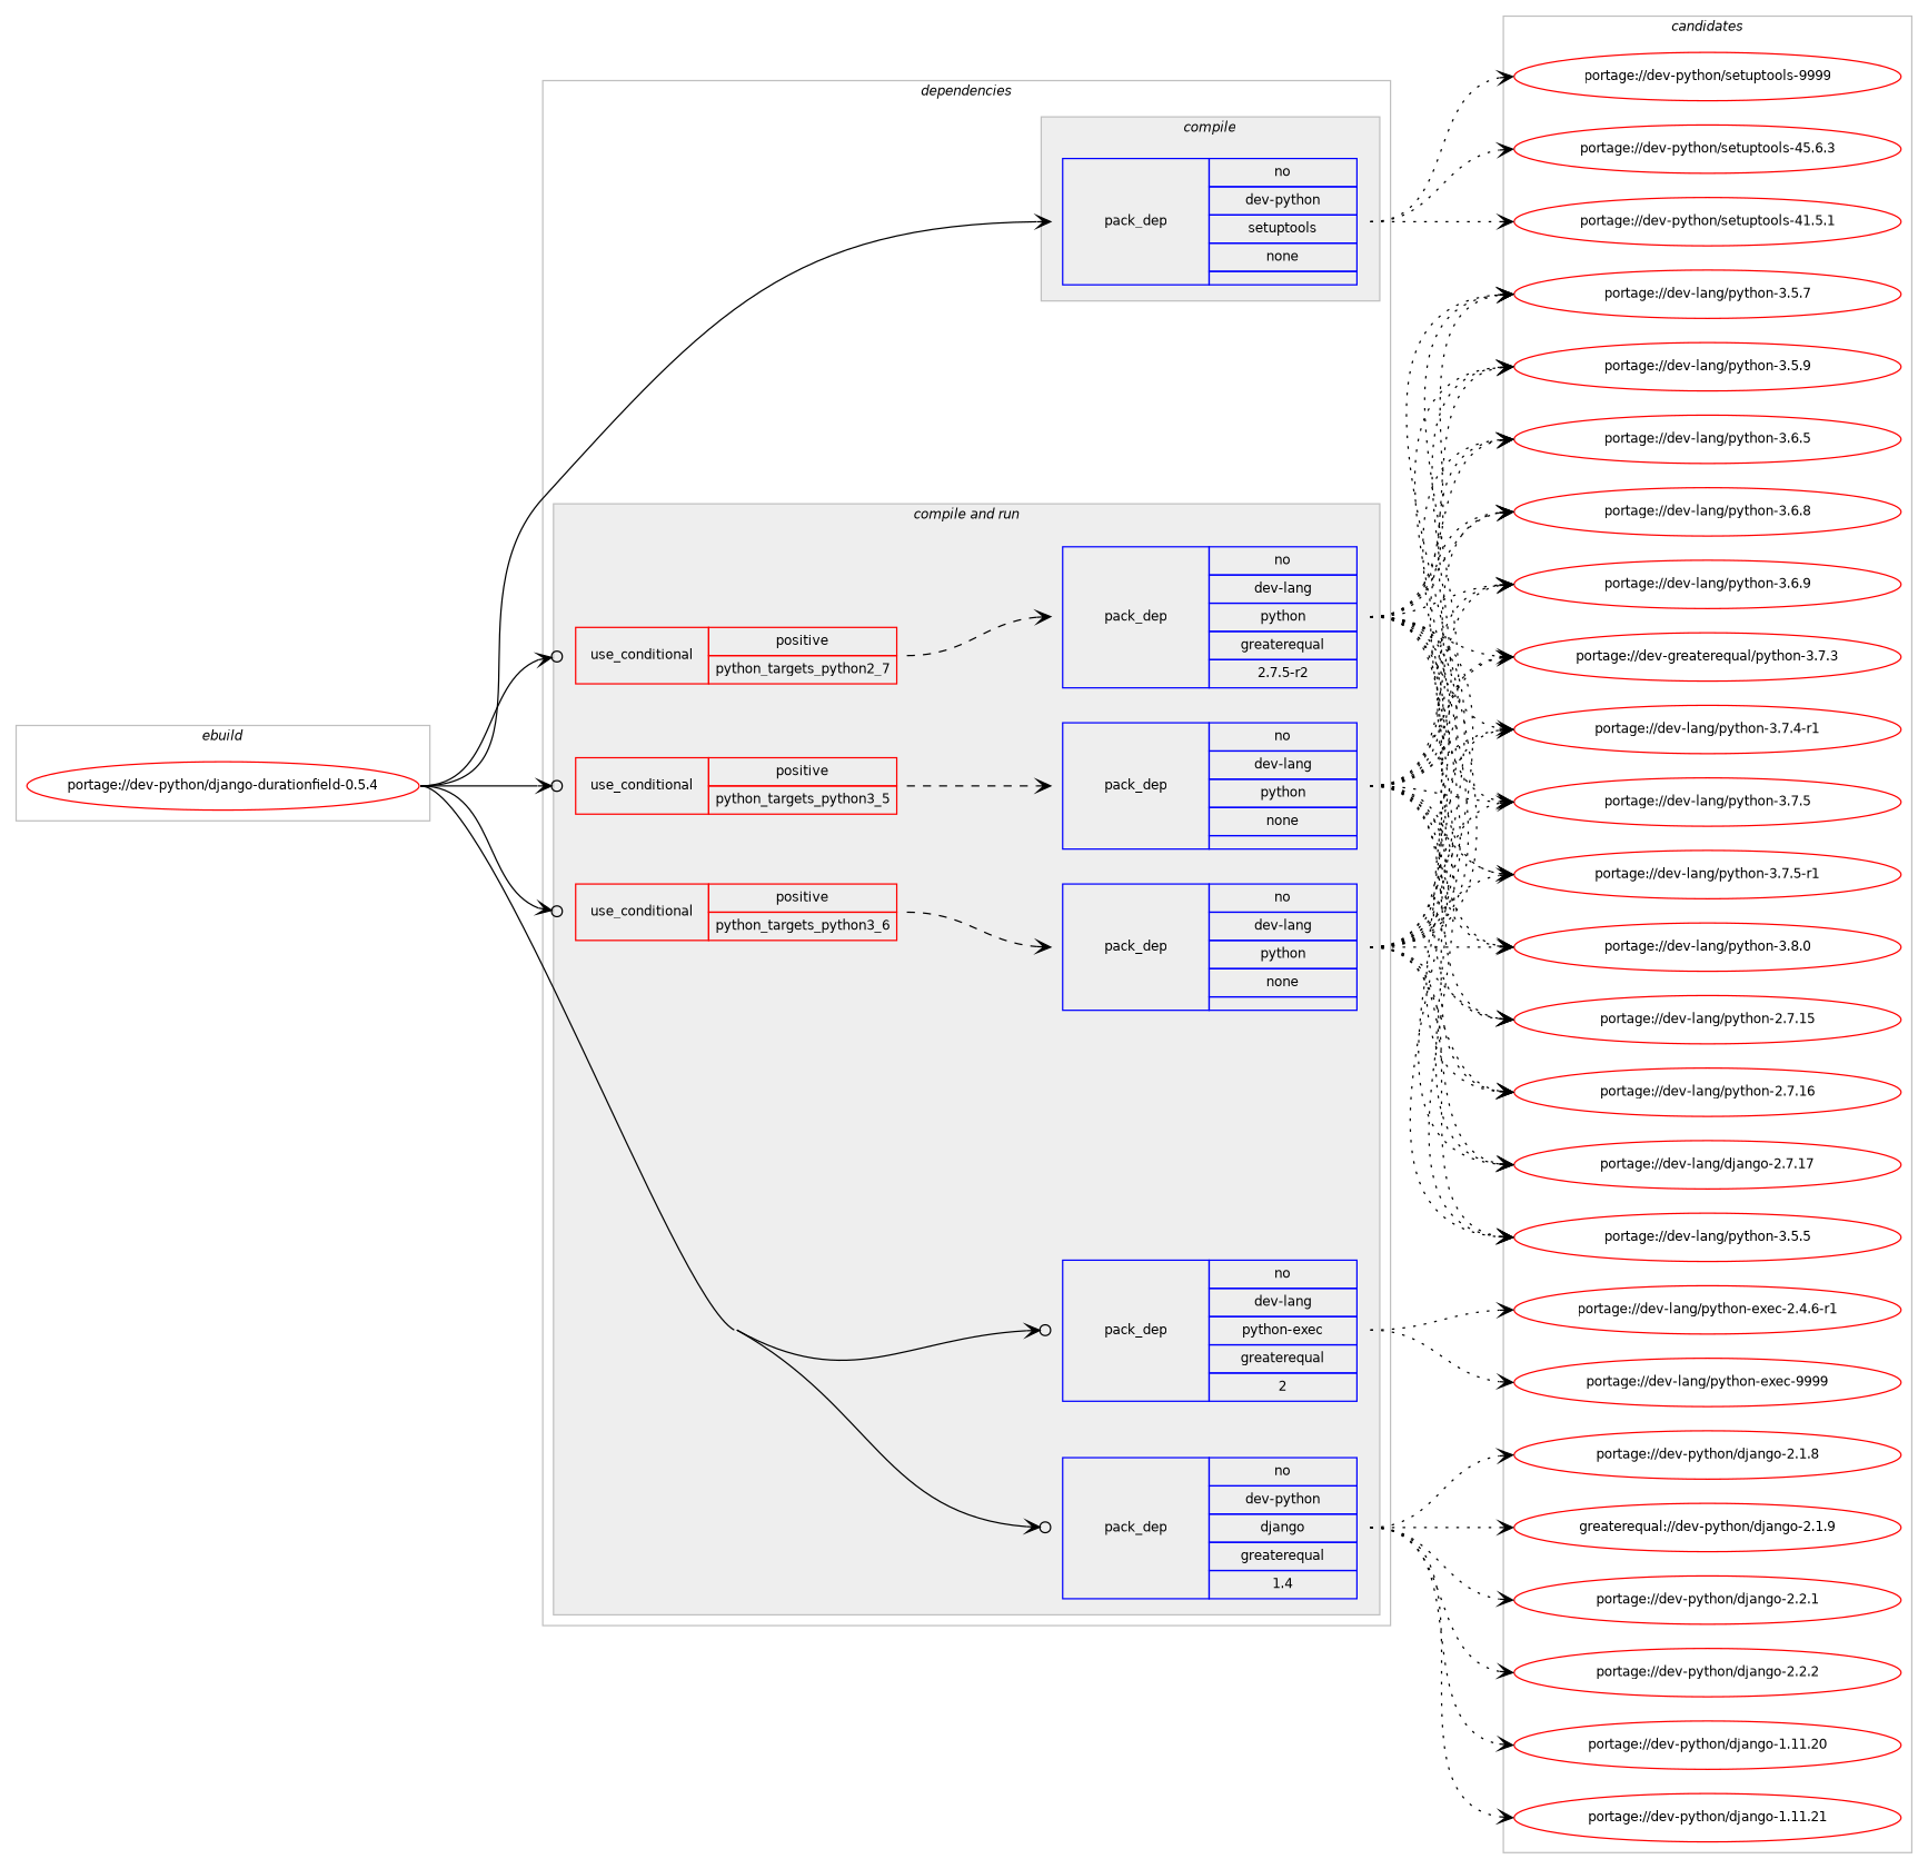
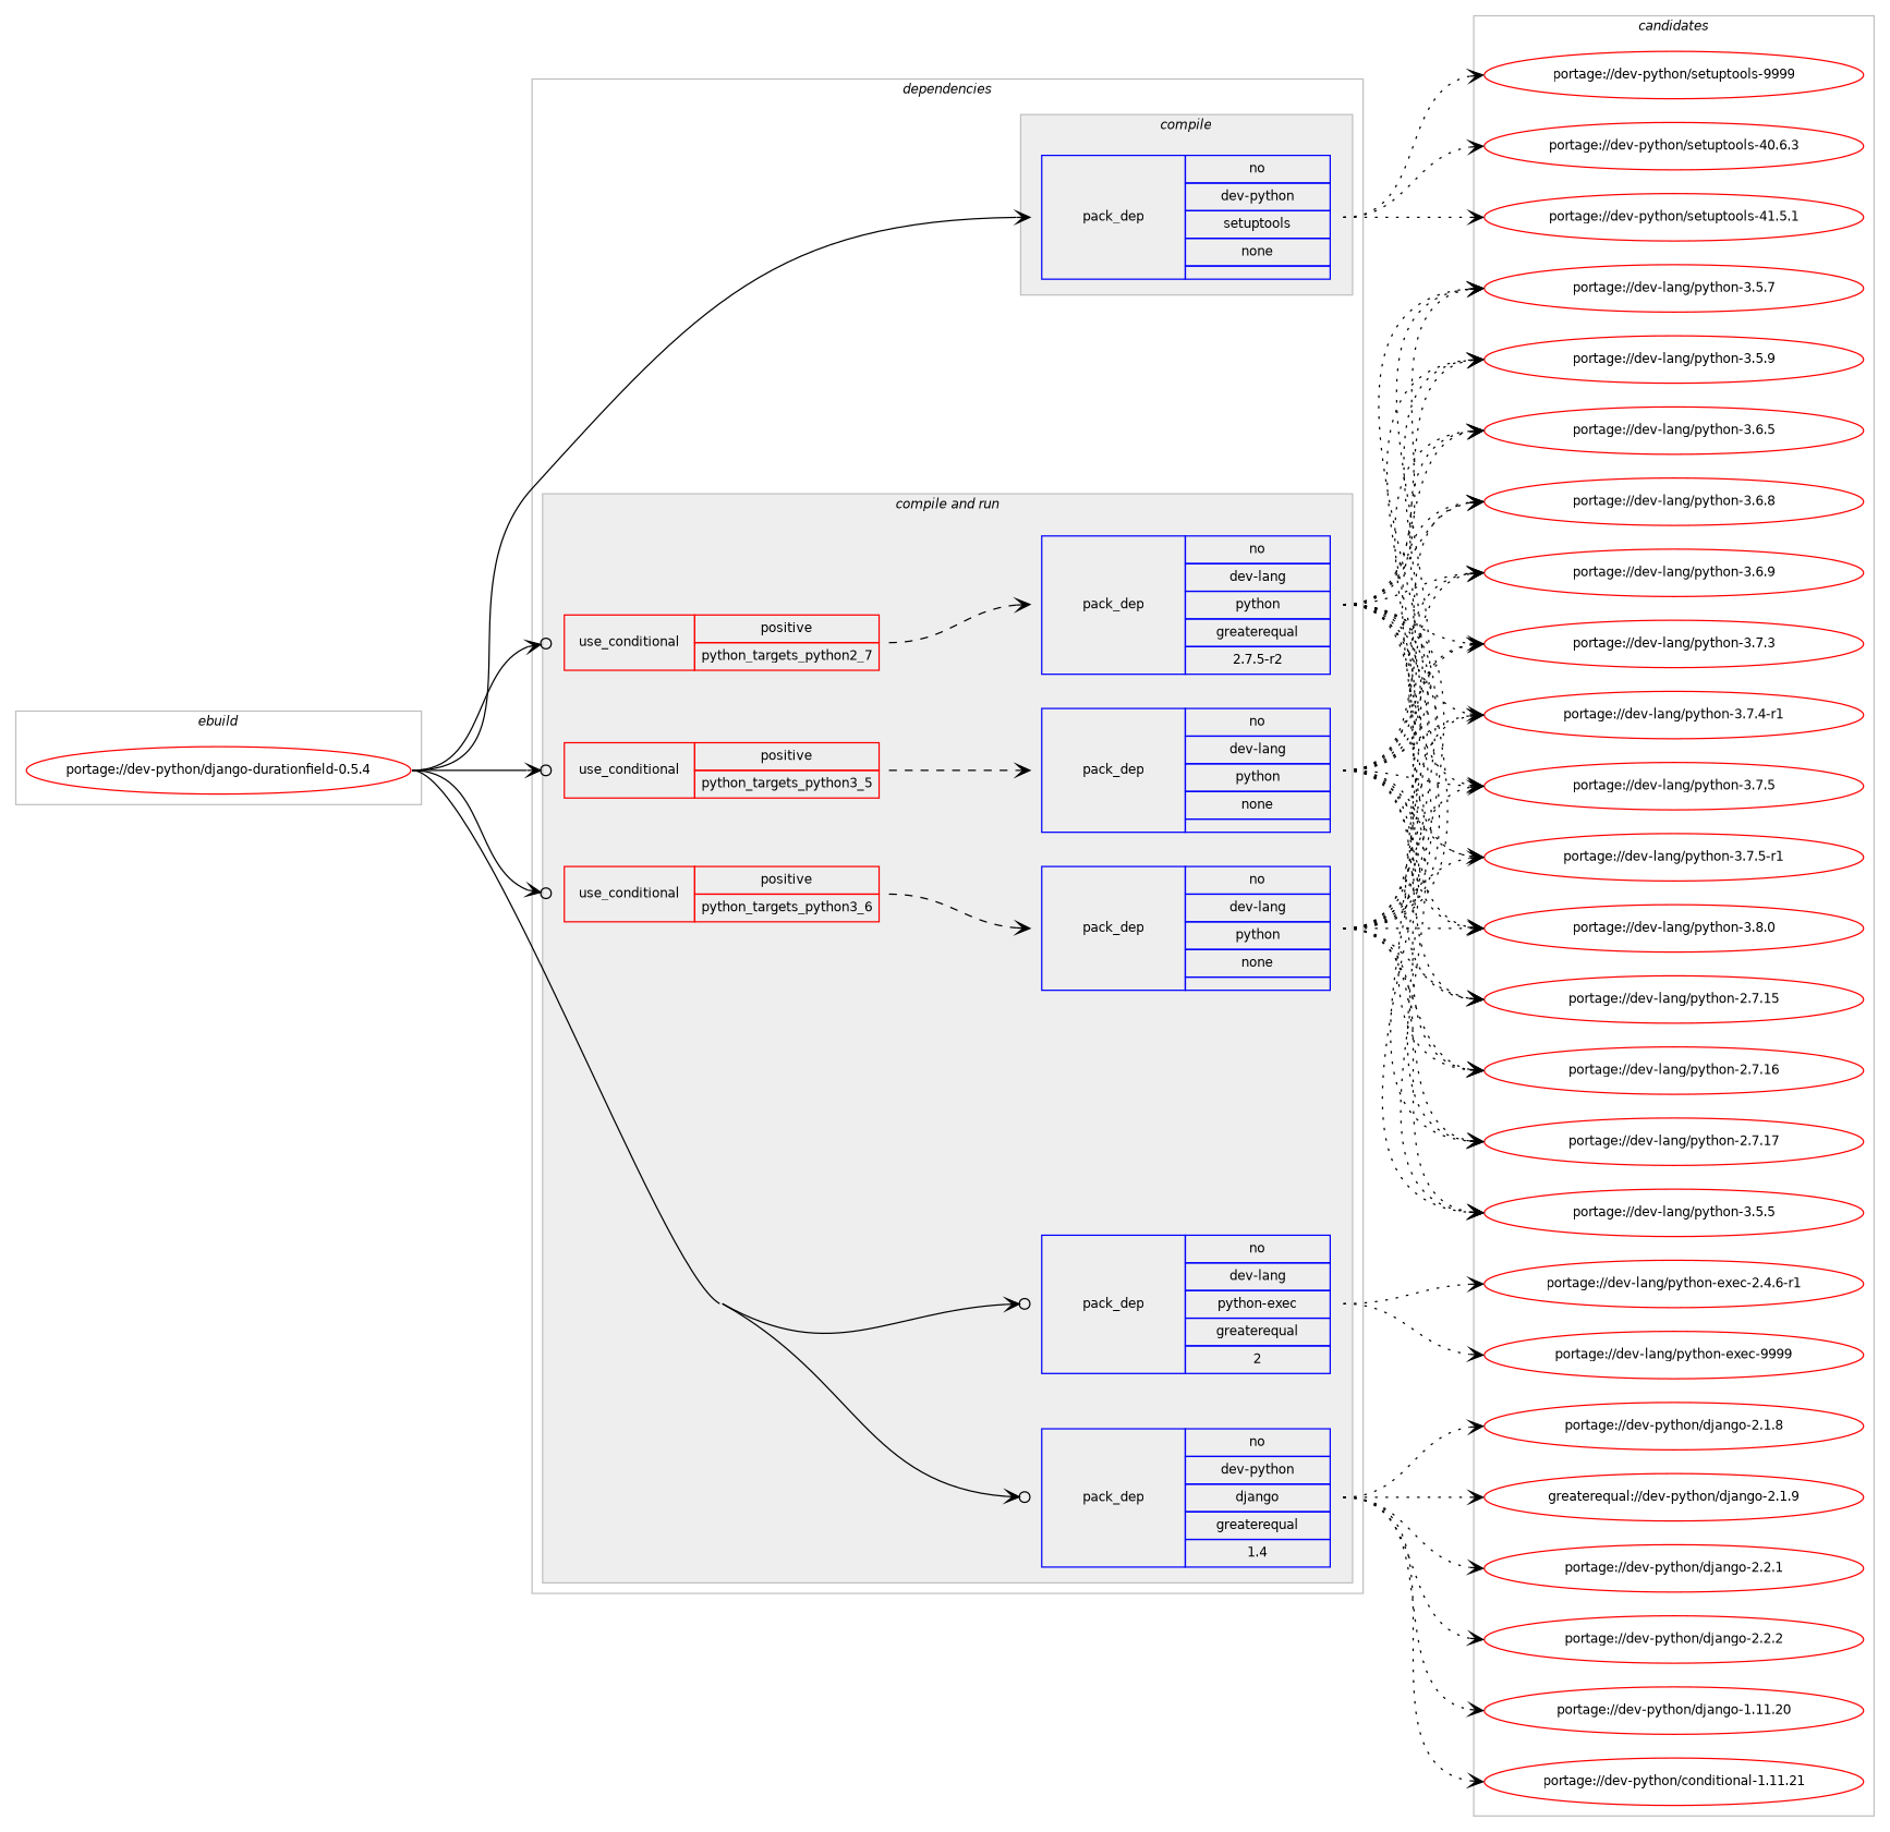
  digraph {
    compound=true
    concentrate=true
    fontname=Helvetica
    fontsize=10
    newrank=true
    rankdir=LR
    ranksep=1.5
    node [color=red fontname=Helvetica fontsize=10]
    edge [arrowhead=vee headport=w style=dotted tailport=e weight=100]
    n1 [label="portage://dev-python/django-durationfield-0.5.4" width=4]
    n2 [color=blue label=<<TABLE BORDER="0" CELLBORDER="1" CELLSPACING="0" CELLPADDING="4" WIDTH="220"><TR><TD ROWSPAN="6" CELLPADDING="30">pack_dep</TD></TR><TR><TD WIDTH="110">no</TD></TR><TR><TD>dev-python</TD></TR><TR><TD>setuptools</TD></TR><TR><TD>none</TD></TR><TR><TD></TD></TR></TABLE>> shape=none]
    n3 [color=blue label=<<TABLE BORDER="0" CELLBORDER="1" CELLSPACING="0" CELLPADDING="4" WIDTH="220"><TR><TD ROWSPAN="6" CELLPADDING="30">pack_dep</TD></TR><TR><TD WIDTH="110">no</TD></TR><TR><TD>dev-lang</TD></TR><TR><TD>python</TD></TR><TR><TD>greaterequal</TD></TR><TR><TD>2.7.5-r2</TD></TR></TABLE>> shape=none]
    n4 [label=<<TABLE BORDER="0" CELLBORDER="1" CELLSPACING="0" CELLPADDING="4"><TR><TD ROWSPAN="3" CELLPADDING="10">use_conditional</TD></TR><TR><TD>positive</TD></TR><TR><TD>python_targets_python2_7</TD></TR></TABLE>> shape=none]
    n5 [color=blue label=<<TABLE BORDER="0" CELLBORDER="1" CELLSPACING="0" CELLPADDING="4" WIDTH="220"><TR><TD ROWSPAN="6" CELLPADDING="30">pack_dep</TD></TR><TR><TD WIDTH="110">no</TD></TR><TR><TD>dev-lang</TD></TR><TR><TD>python</TD></TR><TR><TD>none</TD></TR><TR><TD></TD></TR></TABLE>> shape=none]
    n6 [label=<<TABLE BORDER="0" CELLBORDER="1" CELLSPACING="0" CELLPADDING="4"><TR><TD ROWSPAN="3" CELLPADDING="10">use_conditional</TD></TR><TR><TD>positive</TD></TR><TR><TD>python_targets_python3_5</TD></TR></TABLE>> shape=none]
    n7 [color=blue label=<<TABLE BORDER="0" CELLBORDER="1" CELLSPACING="0" CELLPADDING="4" WIDTH="220"><TR><TD ROWSPAN="6" CELLPADDING="30">pack_dep</TD></TR><TR><TD WIDTH="110">no</TD></TR><TR><TD>dev-lang</TD></TR><TR><TD>python</TD></TR><TR><TD>none</TD></TR><TR><TD></TD></TR></TABLE>> shape=none]
    n8 [label=<<TABLE BORDER="0" CELLBORDER="1" CELLSPACING="0" CELLPADDING="4"><TR><TD ROWSPAN="3" CELLPADDING="10">use_conditional</TD></TR><TR><TD>positive</TD></TR><TR><TD>python_targets_python3_6</TD></TR></TABLE>> shape=none]
    n9 [color=blue label=<<TABLE BORDER="0" CELLBORDER="1" CELLSPACING="0" CELLPADDING="4" WIDTH="220"><TR><TD ROWSPAN="6" CELLPADDING="30">pack_dep</TD></TR><TR><TD WIDTH="110">no</TD></TR><TR><TD>dev-lang</TD></TR><TR><TD>python-exec</TD></TR><TR><TD>greaterequal</TD></TR><TR><TD>2</TD></TR></TABLE>> shape=none]
    n10 [color=blue label=<<TABLE BORDER="0" CELLBORDER="1" CELLSPACING="0" CELLPADDING="4" WIDTH="220"><TR><TD ROWSPAN="6" CELLPADDING="30">pack_dep</TD></TR><TR><TD WIDTH="110">no</TD></TR><TR><TD>dev-python</TD></TR><TR><TD>django</TD></TR><TR><TD>greaterequal</TD></TR><TR><TD>1.4</TD></TR></TABLE>> shape=none]
-   n11 [label="portage://dev-python/setuptools-45.6.3" width=4]
+   n11 [label="portage://dev-python/setuptools-40.6.3" width=4]
    n12 [label="portage://dev-python/setuptools-41.5.1" width=4]
    n13 [label="portage://dev-python/setuptools-9999" width=4]
    n14 [label="portage://dev-lang/python-2.7.15" width=4]
    n15 [label="portage://dev-lang/python-2.7.16" width=4]
-   n16 [label="portage://dev-lang/django-2.7.17" width=4]
+   n16 [label="portage://dev-lang/python-2.7.17" width=4]
    n17 [label="portage://dev-lang/python-3.5.5" width=4]
    n18 [label="portage://dev-lang/python-3.5.7" width=4]
    n19 [label="portage://dev-lang/python-3.5.9" width=4]
    n20 [label="portage://dev-lang/python-3.6.5" width=4]
    n21 [label="portage://dev-lang/python-3.6.8" width=4]
    n22 [label="portage://dev-lang/python-3.6.9" width=4]
-   n23 [label="portage://dev-greaterequal/python-3.7.3" width=4]
+   n23 [label="portage://dev-lang/python-3.7.3" width=4]
    n24 [label="portage://dev-lang/python-3.7.4-r1" width=4]
    n25 [label="portage://dev-lang/python-3.7.5" width=4]
    n26 [label="portage://dev-lang/python-3.7.5-r1" width=4]
    n27 [label="portage://dev-lang/python-3.8.0" width=4]
    n28 [label="portage://dev-lang/python-exec-2.4.6-r1" width=4]
    n29 [label="portage://dev-lang/python-exec-9999" width=4]
    n30 [label="portage://dev-python/django-1.11.20" width=4]
-   n31 [label="portage://dev-python/django-1.11.21" width=4]
+   n31 [label="portage://dev-python/conditional-1.11.21" width=4]
    n32 [label="portage://dev-python/django-2.1.8" width=4]
    n33 [label="greaterequal://dev-python/django-2.1.9" width=4]
    n34 [label="portage://dev-python/django-2.2.1" width=4]
    n35 [label="portage://dev-python/django-2.2.2" width=4]
    subgraph cluster_1 {
      color=gray
      label=<<i>ebuild</i>>
      rank=same
      n1
    }
    subgraph cluster_2 {
      color=gray
      label=<<i>dependencies</i>>
      subgraph cluster_3 {
        color=gray
        fillcolor="#eeeeee"
        label=<<i>compile</i>>
        style=filled
        subgraph sub_4 {
          color=gray
          fillcolor="#eeeeee"
          label=<<i>compile</i>>
          style=filled
          n2
        }
      }
      subgraph cluster_5 {
        color=gray
        fillcolor="#eeeeee"
        label=<<i>compile and run</i>>
        style=filled
        subgraph sub_6 {
          color=gray
          fillcolor="#eeeeee"
          label=<<i>compile and run</i>>
          style=filled
          n4
          subgraph sub_7 {
            color=gray
            fillcolor="#eeeeee"
            label=<<i>compile and run</i>>
            style=filled
            n3
          }
        }
        subgraph sub_8 {
          color=gray
          fillcolor="#eeeeee"
          label=<<i>compile and run</i>>
          style=filled
          n6
          subgraph sub_9 {
            color=gray
            fillcolor="#eeeeee"
            label=<<i>compile and run</i>>
            style=filled
            n5
          }
        }
        subgraph sub_10 {
          color=gray
          fillcolor="#eeeeee"
          label=<<i>compile and run</i>>
          style=filled
          n8
          subgraph sub_11 {
            color=gray
            fillcolor="#eeeeee"
            label=<<i>compile and run</i>>
            style=filled
            n7
          }
        }
        subgraph sub_12 {
          color=gray
          fillcolor="#eeeeee"
          label=<<i>compile and run</i>>
          style=filled
          n9
        }
        subgraph sub_13 {
          color=gray
          fillcolor="#eeeeee"
          label=<<i>compile and run</i>>
          style=filled
          n10
        }
      }
      subgraph cluster_14 {
        color=gray
        fillcolor="#eeeeee"
        label=<<i>run</i>>
        style=filled
      }
    }
    subgraph cluster_15 {
      color=gray
      label=<<i>candidates</i>>
      rank=same
      subgraph sub_16 {
        color=black
        label=<<i>candidates</i>>
        nodesep=1
        rank=same
        n11
        n12
        n13
      }
      subgraph sub_17 {
        color=black
        label=<<i>candidates</i>>
        nodesep=1
        rank=same
        n14
        n15
        n16
        n17
        n18
        n19
        n20
        n21
        n22
        n23
        n24
        n25
        n26
        n27
      }
      subgraph sub_18 {
        color=black
        label=<<i>candidates</i>>
        nodesep=1
        rank=same
        n14
        n15
        n16
        n17
        n18
        n19
        n20
        n21
        n22
        n23
        n24
        n25
        n26
        n27
      }
      subgraph sub_19 {
        color=black
        label=<<i>candidates</i>>
        nodesep=1
        rank=same
        n14
        n15
        n16
        n17
        n18
        n19
        n20
        n21
        n22
        n23
        n24
        n25
        n26
        n27
      }
      subgraph sub_20 {
        color=black
        label=<<i>candidates</i>>
        nodesep=1
        rank=same
        n28
        n29
      }
      subgraph sub_21 {
        color=black
        label=<<i>candidates</i>>
        nodesep=1
        rank=same
        n30
        n31
        n32
        n33
        n34
        n35
      }
    }
    n1 -> n2 [style=solid weight=20]
    n1 -> n4 [arrowhead=odotvee style=solid weight=20]
    n1 -> n6 [arrowhead=odotvee style=solid weight=20]
    n1 -> n8 [arrowhead=odotvee style=solid weight=20]
    n1 -> n9 [arrowhead=odotvee style=solid weight=20]
    n1 -> n10 [arrowhead=odotvee style=solid weight=20]
    n2 -> n11
    n2 -> n12
    n2 -> n13
    n3 -> n14
    n3 -> n15
    n3 -> n16
    n3 -> n17
    n3 -> n18
    n3 -> n19
    n3 -> n20
    n3 -> n21
    n3 -> n22
    n3 -> n23
    n3 -> n24
    n3 -> n25
    n3 -> n26
    n3 -> n27
    n4 -> n3 [style=dashed weight=20]
    n5 -> n14
    n5 -> n15
    n5 -> n16
    n5 -> n17
    n5 -> n18
    n5 -> n19
    n5 -> n20
    n5 -> n21
    n5 -> n22
    n5 -> n23
    n5 -> n24
    n5 -> n25
    n5 -> n26
    n5 -> n27
    n6 -> n5 [style=dashed weight=20]
    n7 -> n14
    n7 -> n15
    n7 -> n16
    n7 -> n17
    n7 -> n18
    n7 -> n19
    n7 -> n20
    n7 -> n21
    n7 -> n22
    n7 -> n23
    n7 -> n24
    n7 -> n25
    n7 -> n26
    n7 -> n27
    n8 -> n7 [style=dashed weight=20]
    n9 -> n28
    n9 -> n29
    n10 -> n30
    n10 -> n31
    n10 -> n32
    n10 -> n33
    n10 -> n34
    n10 -> n35
  }
